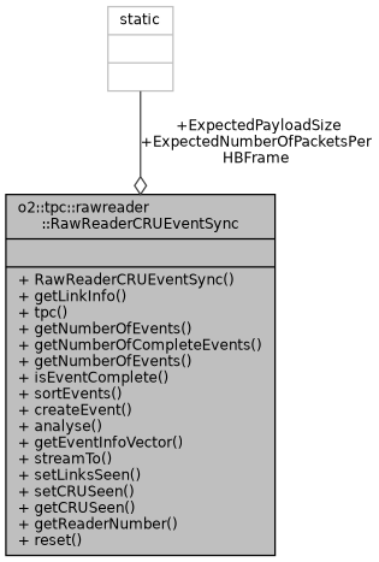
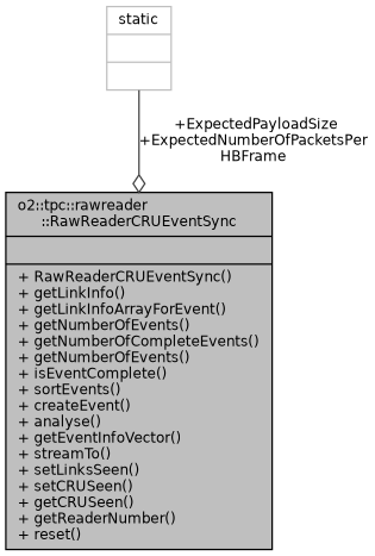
  digraph {
    node [fontname=Helvetica fontsize=10 shape=record]
-   n1 [color=black fillcolor=grey75 fontcolor=black height=0.2 label="{o2::tpc::rawreader\l::RawReaderCRUEventSync\n||+ RawReaderCRUEventSync()\l+ getLinkInfo()\l+ tpc()\l+ getNumberOfEvents()\l+ getNumberOfCompleteEvents()\l+ getNumberOfEvents()\l+ isEventComplete()\l+ sortEvents()\l+ createEvent()\l+ analyse()\l+ getEventInfoVector()\l+ streamTo()\l+ setLinksSeen()\l+ setCRUSeen()\l+ getCRUSeen()\l+ getReaderNumber()\l+ reset()\l}" style=filled width=0.4]
+   n1 [color=black fillcolor=grey75 fontcolor=black height=0.2 label="{o2::tpc::rawreader\l::RawReaderCRUEventSync\n||+ RawReaderCRUEventSync()\l+ getLinkInfo()\l+ getLinkInfoArrayForEvent()\l+ getNumberOfEvents()\l+ getNumberOfCompleteEvents()\l+ getNumberOfEvents()\l+ isEventComplete()\l+ sortEvents()\l+ createEvent()\l+ analyse()\l+ getEventInfoVector()\l+ streamTo()\l+ setLinksSeen()\l+ setCRUSeen()\l+ getCRUSeen()\l+ getReaderNumber()\l+ reset()\l}" style=filled width=0.4]
    n2 [color=grey75 height=0.2 label="{static\n||}" width=0.4]
    n2 -> n1 [arrowhead=odiamond color=grey25 fontname=Helvetica fontsize=10 label=" +ExpectedPayloadSize\n+ExpectedNumberOfPacketsPer\lHBFrame" labelfontname=Helvetica labelfontsize=10 style=solid]
  }
